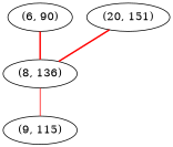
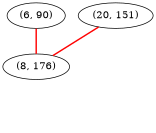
  graph {
    edge [color=red style=bold weight=1]
    "(6, 90)"
-   "(8, 136)"
-   "(9, 115)"
+   "(8, 136)" [label="(8, 176)"]
    "(20, 151)"
    "(6, 90)" -- "(8, 136)" [weight=2]
-   "(8, 136)" -- "(9, 115)" [style=solid]
    "(20, 151)" -- "(8, 136)"
  }
